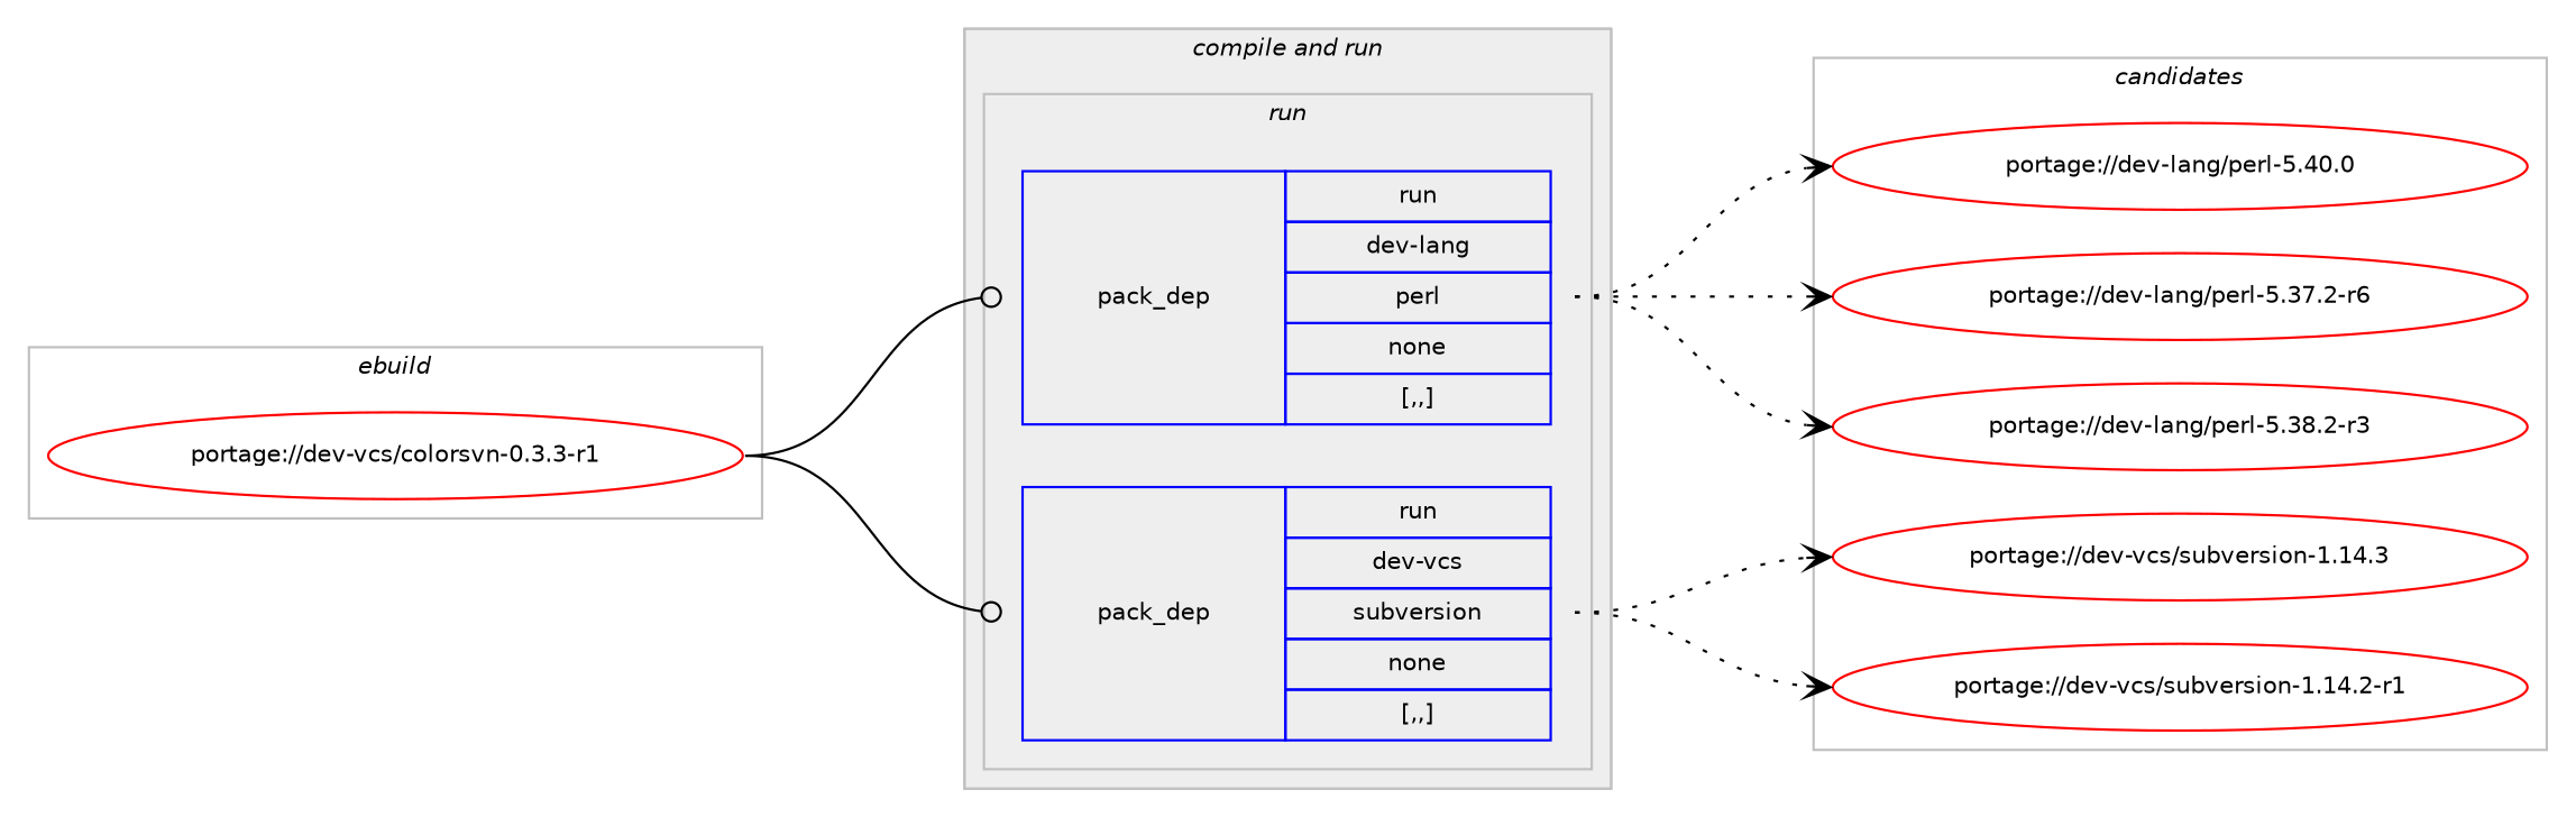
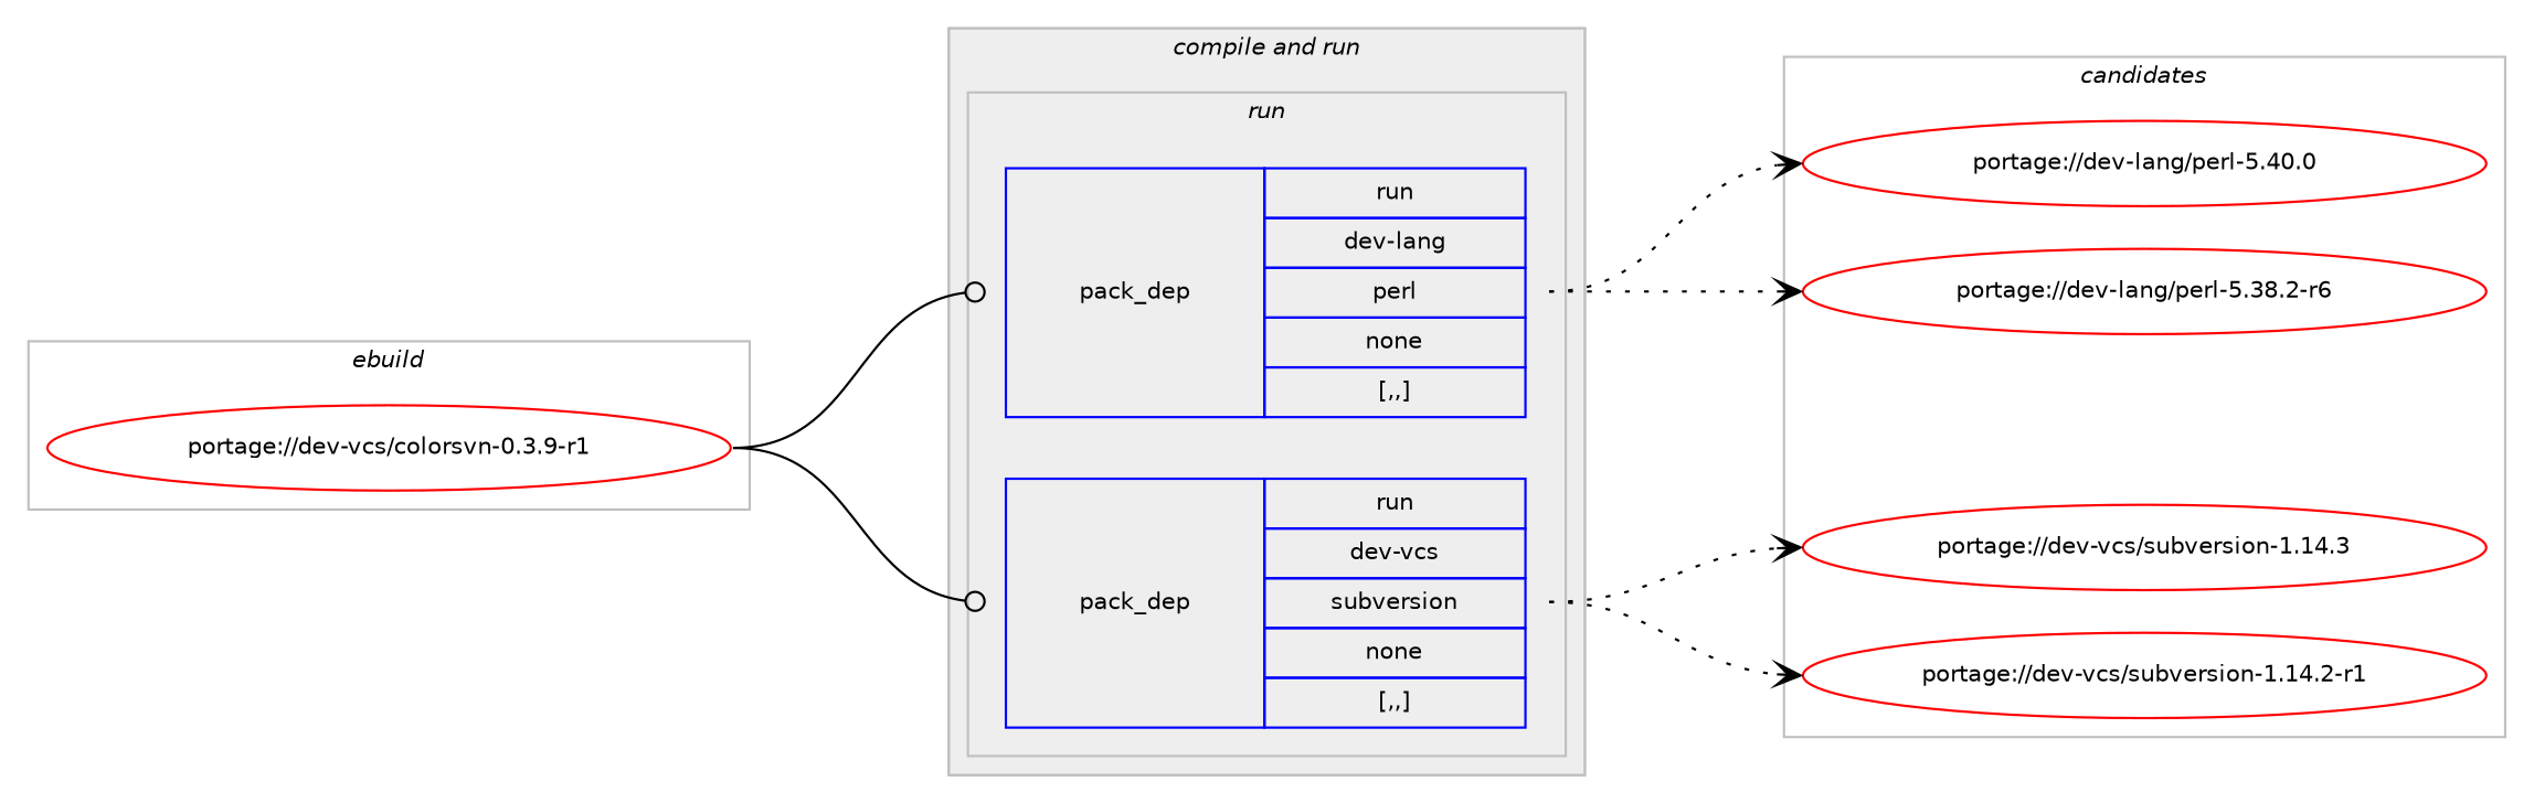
  digraph {
    compound=true
    concentrate=true
    fontname=Helvetica
    fontsize=10
    newrank=true
    rankdir=LR
    ranksep=1.5
    node [color=red fontname=Helvetica fontsize=10]
    edge [arrowhead=vee headport=w style=dotted tailport=e weight=100]
-   n1 [label="portage://dev-vcs/colorsvn-0.3.3-r1" width=4]
+   n1 [label="portage://dev-vcs/colorsvn-0.3.9-r1" width=4]
    n2 [color=blue label=<<TABLE BORDER="0" CELLBORDER="1" CELLSPACING="0" CELLPADDING="4" WIDTH="220"><TR><TD ROWSPAN="6" CELLPADDING="30">pack_dep</TD></TR><TR><TD WIDTH="110">run</TD></TR><TR><TD>dev-lang</TD></TR><TR><TD>perl</TD></TR><TR><TD>none</TD></TR><TR><TD>[,,]</TD></TR></TABLE>> shape=none]
    n3 [color=blue label=<<TABLE BORDER="0" CELLBORDER="1" CELLSPACING="0" CELLPADDING="4" WIDTH="220"><TR><TD ROWSPAN="6" CELLPADDING="30">pack_dep</TD></TR><TR><TD WIDTH="110">run</TD></TR><TR><TD>dev-vcs</TD></TR><TR><TD>subversion</TD></TR><TR><TD>none</TD></TR><TR><TD>[,,]</TD></TR></TABLE>> shape=none]
    n4 [label="portage://dev-lang/perl-5.40.0" width=4]
-   n5 [label="portage://dev-lang/perl-5.37.2-r6" width=4]
-   n6 [label="portage://dev-lang/perl-5.38.2-r3" width=4]
+   n5 [label="portage://dev-lang/perl-5.38.2-r6" width=4]
    n7 [label="portage://dev-vcs/subversion-1.14.3" width=4]
    n8 [label="portage://dev-vcs/subversion-1.14.2-r1" width=4]
    subgraph cluster_1 {
      color=gray
      label=<<i>ebuild</i>>
      n1
    }
    subgraph cluster_2 {
      color=gray
      label=<<i>dependencies</i>>
      subgraph cluster_3 {
        color=gray
        fillcolor="#eeeeee"
        label=<<i>compile</i>>
        style=filled
      }
      subgraph cluster_4 {
        color=gray
        fillcolor="#eeeeee"
        label=<<i>compile and run</i>>
        style=filled
      }
      subgraph cluster_5 {
        color=gray
        fillcolor="#eeeeee"
        label=<<i>run</i>>
        style=filled
        subgraph sub_6 {
          color=gray
          fillcolor="#eeeeee"
          label=<<i>run</i>>
          style=filled
          n2
        }
        subgraph sub_7 {
          color=gray
          fillcolor="#eeeeee"
          label=<<i>run</i>>
          style=filled
          n3
        }
      }
    }
    subgraph cluster_8 {
      color=gray
      label=<<i>candidates</i>>
      rank=same
      subgraph sub_9 {
        color=black
        label=<<i>candidates</i>>
        nodesep=1
        rank=same
        n4
        n5
-       n6
      }
      subgraph sub_10 {
        color=black
        label=<<i>candidates</i>>
        nodesep=1
        rank=same
        n7
        n8
      }
    }
    n1 -> n2 [arrowhead=odot style=solid weight=20]
    n1 -> n3 [arrowhead=odot style=solid weight=20]
    n2 -> n4
    n2 -> n5
-   n2 -> n6
    n3 -> n7
    n3 -> n8
  }
